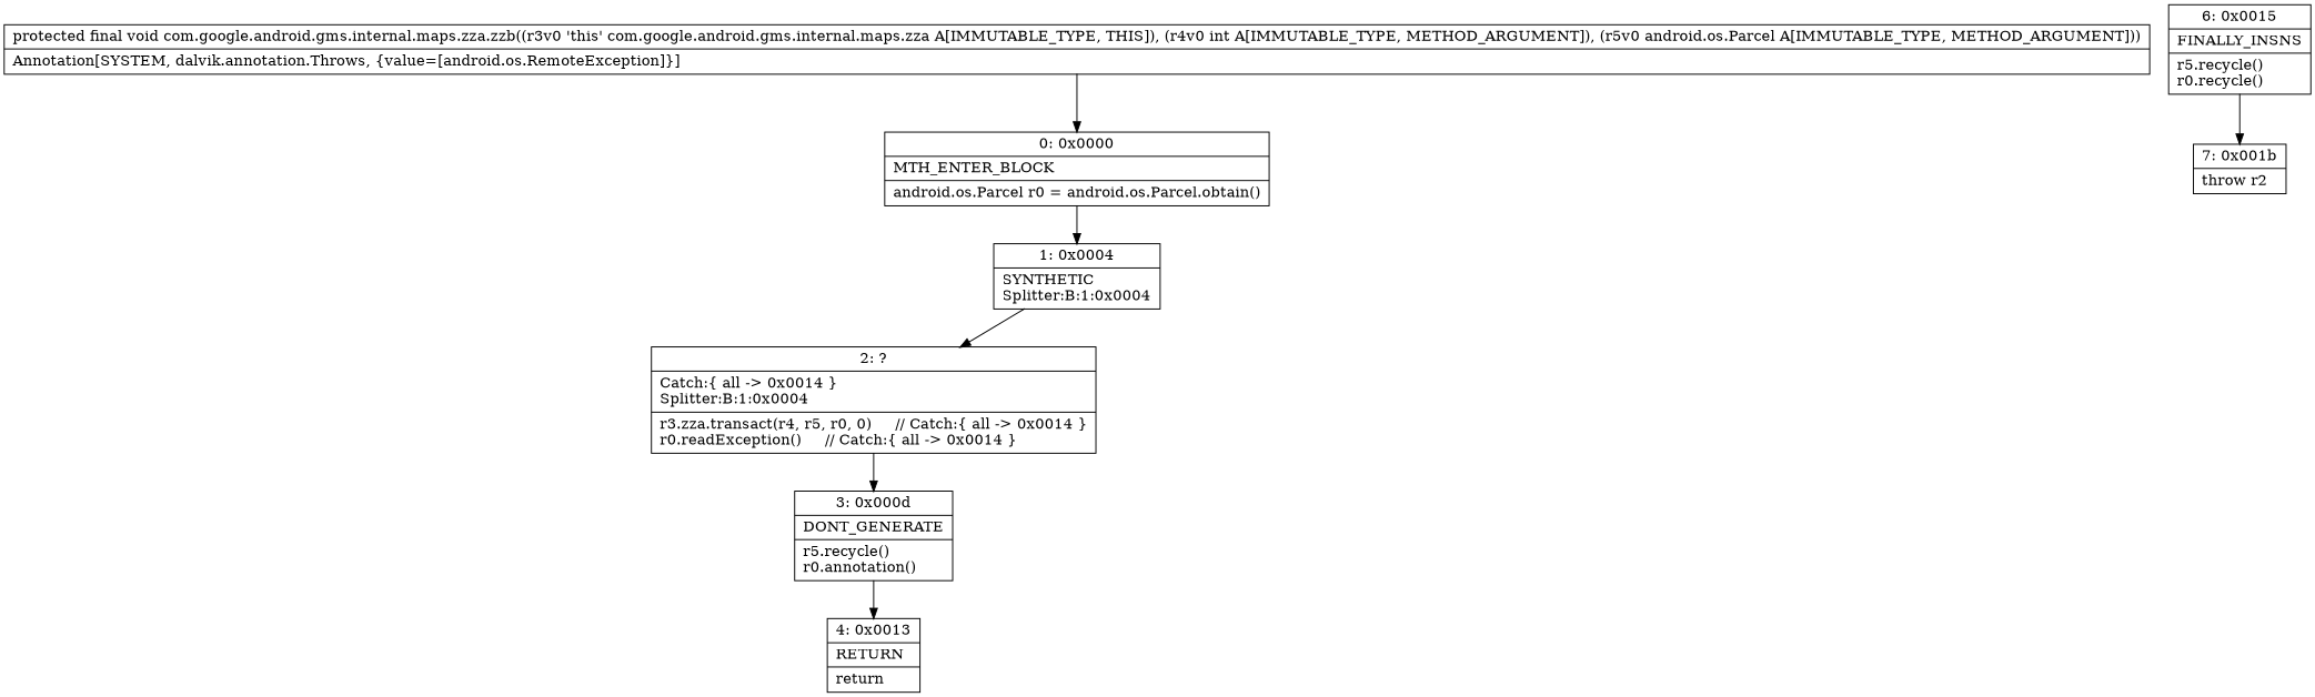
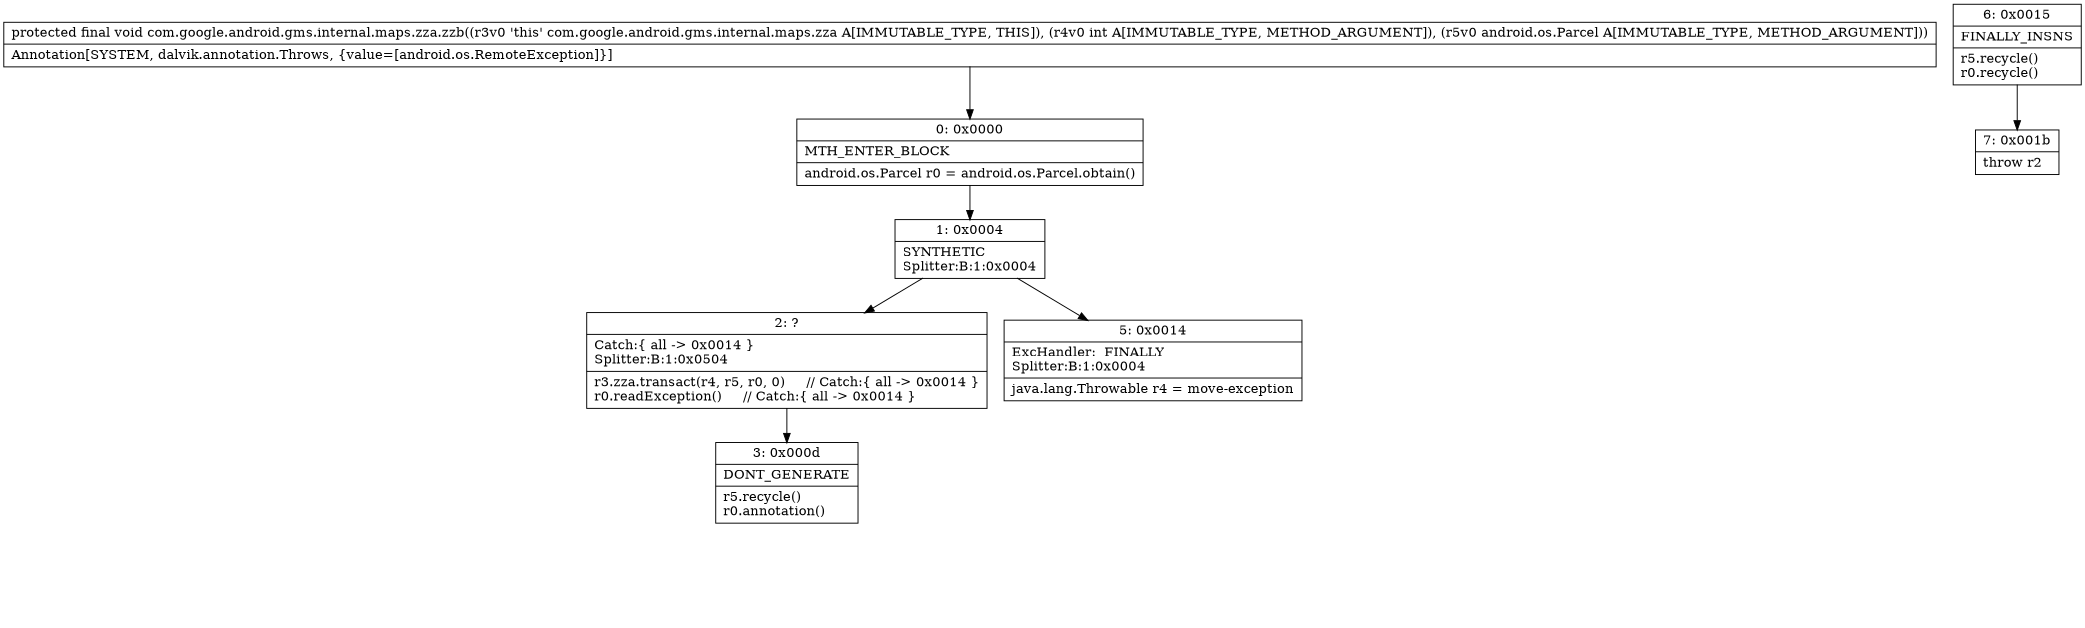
  digraph {
    node [shape=record]
    n1 [label="{0\:\ 0x0000|MTH_ENTER_BLOCK\l|android.os.Parcel r0 = android.os.Parcel.obtain()\l}"]
    n2 [label="{1\:\ 0x0004|SYNTHETIC\lSplitter:B:1:0x0004\l}"]
-   n3 [label="{2\:\ ?|Catch:\{ all \-\> 0x0014 \}\lSplitter:B:1:0x0004\l|r3.zza.transact(r4, r5, r0, 0)     \/\/ Catch:\{ all \-\> 0x0014 \}\lr0.readException()     \/\/ Catch:\{ all \-\> 0x0014 \}\l}"]
+   n3 [label="{2\:\ ?|Catch:\{ all \-\> 0x0014 \}\lSplitter:B:1:0x0504\l|r3.zza.transact(r4, r5, r0, 0)     \/\/ Catch:\{ all \-\> 0x0014 \}\lr0.readException()     \/\/ Catch:\{ all \-\> 0x0014 \}\l}"]
+   n4 [label="{5\:\ 0x0014|ExcHandler:  FINALLY\lSplitter:B:1:0x0004\l|java.lang.Throwable r4 = move\-exception\l}"]
    n5 [label="{3\:\ 0x000d|DONT_GENERATE\l|r5.recycle()\lr0.annotation()\l}"]
-   n6 [label="{4\:\ 0x0013|RETURN\l|return\l}"]
    n7 [label="{6\:\ 0x0015|FINALLY_INSNS\l|r5.recycle()\lr0.recycle()\l}"]
    n8 [label="{7\:\ 0x001b|throw r2\l}"]
    n9 [label="{protected final void com.google.android.gms.internal.maps.zza.zzb((r3v0 'this' com.google.android.gms.internal.maps.zza A[IMMUTABLE_TYPE, THIS]), (r4v0 int A[IMMUTABLE_TYPE, METHOD_ARGUMENT]), (r5v0 android.os.Parcel A[IMMUTABLE_TYPE, METHOD_ARGUMENT]))  | Annotation[SYSTEM, dalvik.annotation.Throws, \{value=[android.os.RemoteException]\}]\l}"]
    n1 -> n2
    n2 -> n3
+   n2 -> n4
    n3 -> n5
-   n5 -> n6
    n7 -> n8
    n9 -> n1
  }
